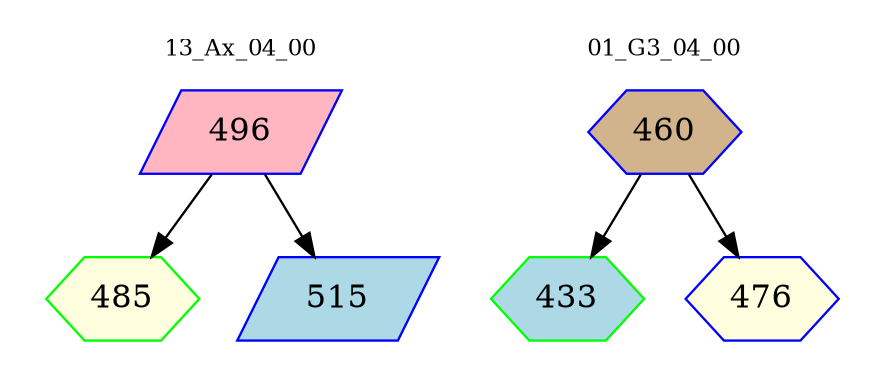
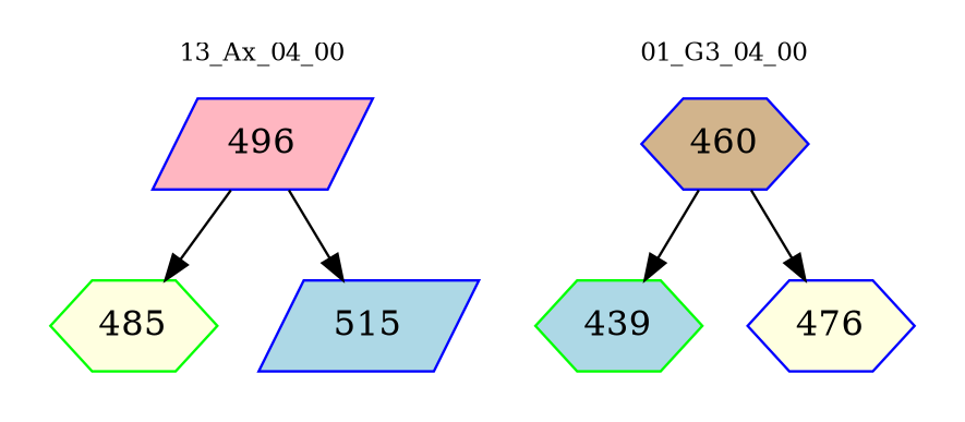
  digraph {
    fontname="DejaVu Serif"
    node [color=blue fillcolor=lightyellow fontname="DejaVu Serif" shape=hexagon style=filled]
    edge [color=black fontname="DejaVu Serif"]
    n1 [fillcolor=lightpink label=496 shape=parallelogram]
    n2 [color=green label=485]
    n3 [fillcolor=lightblue label=515 shape=parallelogram]
    n4 [fillcolor=tan label=460]
-   n5 [color=green fillcolor=lightblue label=433]
+   n5 [color=green fillcolor=lightblue label=439]
    n6 [label=476]
    subgraph cluster_1 {
      color=white
      fontsize=10
      label="13_Ax_04_00"
      n1
      n2
      n3
    }
    subgraph cluster_2 {
      color=white
      fontsize=10
      label="01_G3_04_00"
      n4
      n5
      n6
    }
    n1 -> n2
    n1 -> n3
    n4 -> n5
    n4 -> n6
  }
